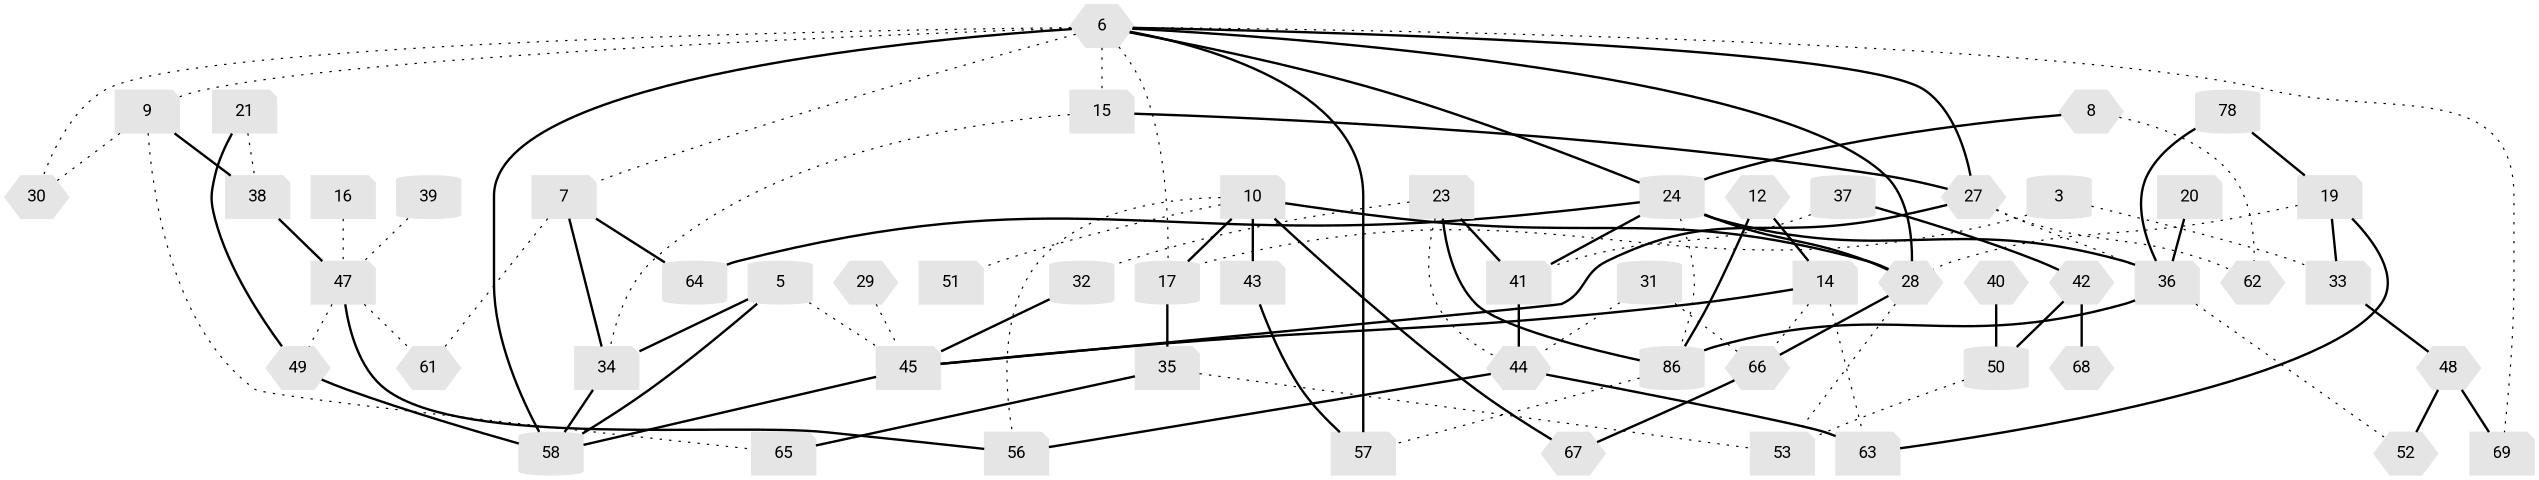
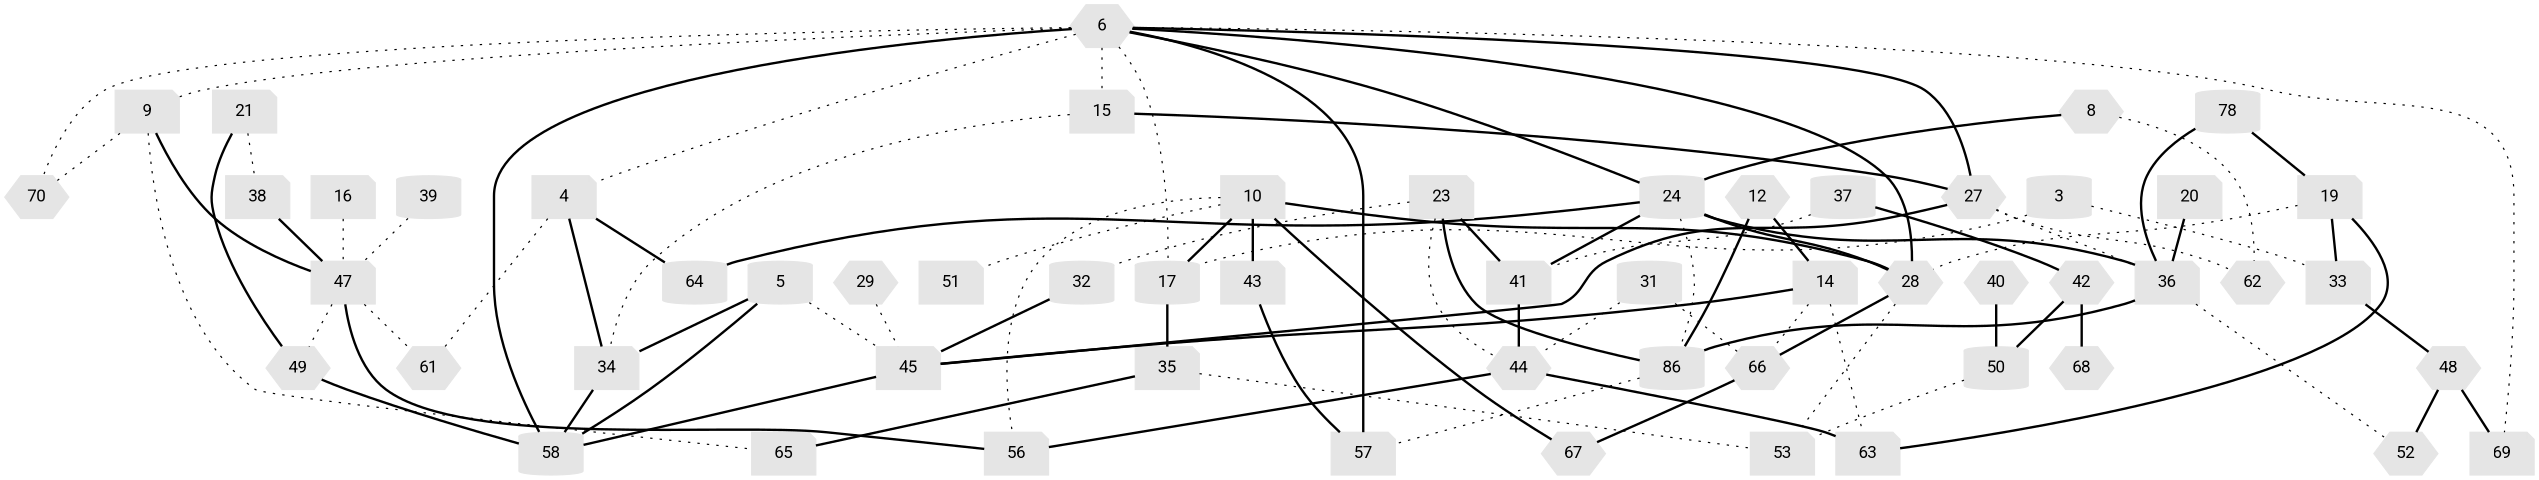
  graph {
    fontname=Roboto
    node [color=gray90 fontname=Roboto shape=note style=filled]
    edge [fontname=Roboto style=bold weight=1.0]
    3 [shape=cylinder]
    17 [shape=cylinder]
    33
    35
    48 [shape=hexagon]
    5 [shape=cylinder]
    34
    45
    58 [shape=cylinder]
    6 [shape=hexagon]
-   7
+   7 [label=4]
    9
    15
    24 [shape=cylinder]
    27 [shape=hexagon]
    28 [shape=hexagon]
-   30 [shape=hexagon]
+   30 [shape=hexagon label=70]
    57
    69
    61 [shape=hexagon]
    64 [shape=cylinder]
    47
    65
    n24 [label=86 shape=cylinder]
    36
    41
    62 [shape=hexagon]
    66 [shape=hexagon]
    53
    8 [shape=hexagon]
    44 [shape=hexagon]
    23
    32 [shape=cylinder]
    56
    49 [shape=hexagon]
    10
    43
    51
    67 [shape=hexagon]
    n40 [label=31 shape=cylinder]
    63
    12 [shape=hexagon]
    14
    16
    n45 [label=78 shape=cylinder]
    19
    52 [shape=hexagon]
    20
    21
    38
    29 [shape=hexagon]
    37 [shape=cylinder]
    42 [shape=hexagon]
    50 [shape=cylinder]
    68 [shape=hexagon]
    39 [shape=cylinder]
    40 [shape=hexagon]
    3 -- 17 [style=dotted]
    3 -- 33 [style=dotted]
    17 -- 35
    33 -- 48
    35 -- 65
    35 -- 53 [style=dotted]
    48 -- 69
    48 -- 52
    5 -- 34
    5 -- 45 [style=dotted]
    5 -- 58
    34 -- 58
    45 -- 58
    6 -- 17 [style=dotted]
    6 -- 58 [weight=2.0]
    6 -- 7 [style=dotted]
    6 -- 9 [style=dotted]
    6 -- 15 [style=dotted weight=3.0]
    6 -- 24
    6 -- 27
    6 -- 28
    6 -- 30 [style=dotted]
    6 -- 57
    6 -- 69 [style=dotted]
    7 -- 34
    7 -- 61 [style=dotted]
    7 -- 64
    9 -- 30 [style=dotted]
-   9 -- 38
+   9 -- 47
    9 -- 65 [style=dotted]
    15 -- 34 [style=dotted]
    15 -- 27
    24 -- 28
    24 -- 64
    24 -- n24 [style=dotted]
    24 -- 36
    24 -- 41
    27 -- 45
    27 -- 36 [style=dotted]
    27 -- 62 [style=dotted]
    28 -- 66
    28 -- 53 [style=dotted]
    47 -- 61 [style=dotted]
    47 -- 56
    47 -- 49 [style=dotted]
    n24 -- 57 [style=dotted]
    36 -- n24
    36 -- 52 [style=dotted]
    41 -- 44
    66 -- 67
    8 -- 24
    8 -- 62 [style=dotted]
    44 -- 56
    44 -- 63
    23 -- n24
    23 -- 41
    23 -- 44 [style=dotted]
    23 -- 32 [style=dotted]
    32 -- 45
    49 -- 58
    10 -- 17
    10 -- 28
    10 -- 56 [style=dotted]
    10 -- 43 [weight=2.0]
    10 -- 51 [style=dotted]
    10 -- 67
    43 -- 57
    n40 -- 66 [style=dotted]
    n40 -- 44 [style=dotted]
    12 -- n24
    12 -- 14
    14 -- 45 [weight=2.0]
    14 -- 66 [style=dotted]
    14 -- 63 [style=dotted weight=2.0]
    16 -- 47 [style=dotted weight=4.0]
    n45 -- 36
    n45 -- 19
    19 -- 33 [weight=2.0]
    19 -- 28 [style=dotted weight=2.0]
    19 -- 63
    20 -- 36 [weight=2.0]
    21 -- 49
    21 -- 38 [style=dotted]
    38 -- 47 [weight=2.0]
    29 -- 45 [style=dotted weight=2.0]
    37 -- 41 [style=dotted]
    37 -- 42
    42 -- 50
    42 -- 68
    50 -- 53 [style=dotted]
    39 -- 47 [style=dotted]
    40 -- 50
  }
